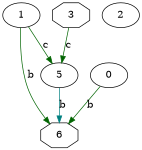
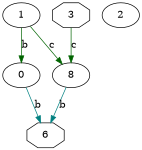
  strict digraph {
    node [shape=ellipse]
    edge [color=darkgreen]
    6 [shape=octagon]
    1
-   8 [label=5]
+   8
    2
    3 [shape=octagon]
    0
-   1 -> 6 [label=b]
+   1 -> 0 [label=b]
    1 -> 8 [label=c]
    8 -> 6 [color=teal label=b]
    3 -> 8 [label=c]
-   0 -> 6 [label=b]
+   0 -> 6 [color=teal label=b]
  }
